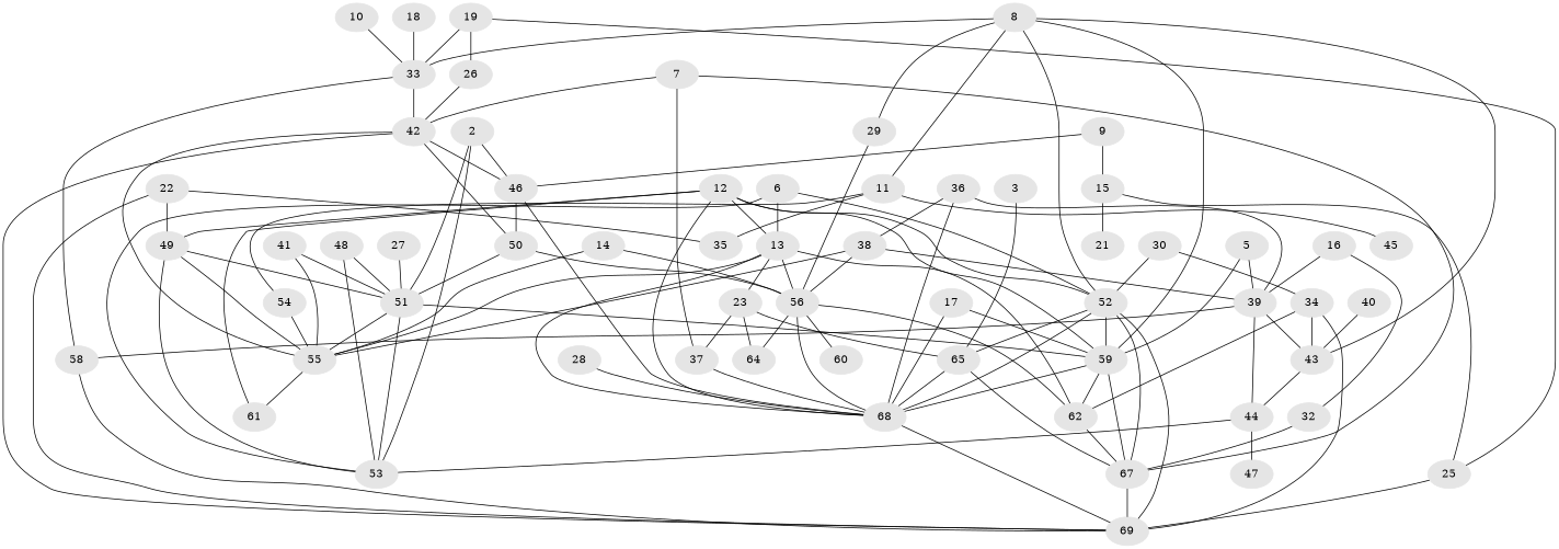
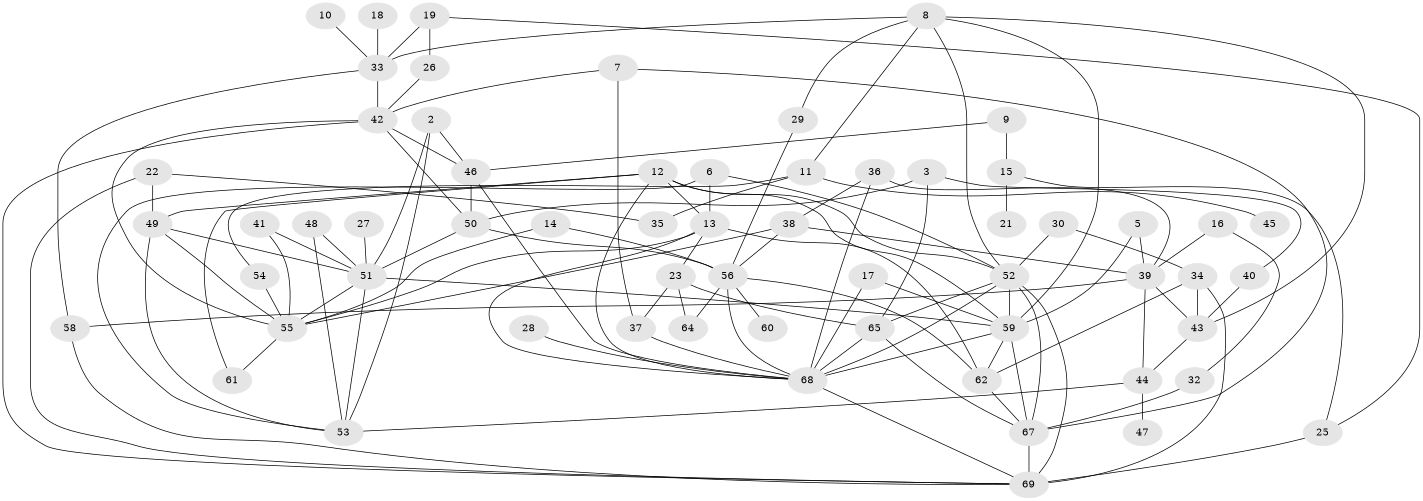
  graph {
    node [color=gray90 style=filled]
    edge [weight=1.0]
    2
    46
    51
    53
    50
    68
    59
    55
    3
    40
    65
    43
    56
    67
    11
    35
    45
    54
    5
    39
    58
    44
    62
    6
    13
    52
    23
    69
    7
    37
    42
    8
    29
    33
    9
    15
    21
    25
    10
    12
    49
    61
    64
    60
    14
    16
    32
    17
    18
    19
    26
    22
    27
    28
    30
    34
    36
    38
    47
    41
    48
    2 -- 46
    2 -- 51
    2 -- 53
    46 -- 50
    46 -- 68
    51 -- 53
    51 -- 59
    51 -- 55
    50 -- 51
    50 -- 56 [weight=2.0]
    68 -- 69
    59 -- 68 [weight=2.0]
    59 -- 67
    59 -- 62
    55 -- 61
+   3 -- 50
+   3 -- 40
    3 -- 65
    40 -- 43
    65 -- 68
    65 -- 67
    43 -- 44 [weight=3.0]
    56 -- 68 [weight=2.0]
    56 -- 62
    56 -- 64
    56 -- 60
    67 -- 69
    11 -- 35
    11 -- 45
    11 -- 54
    54 -- 55
    5 -- 59
    5 -- 39
    39 -- 43
    39 -- 58
    39 -- 44
    58 -- 69
    44 -- 53
    44 -- 47
    62 -- 67
    6 -- 53
    6 -- 13
    6 -- 52
    13 -- 68
    13 -- 55
-   13 -- 56
    13 -- 62
    13 -- 23
    52 -- 68 [weight=2.0]
    52 -- 59
    52 -- 65
    52 -- 67
    52 -- 69
    23 -- 65
    23 -- 37
    23 -- 64
    7 -- 67
    7 -- 37
    7 -- 42
    37 -- 68
    42 -- 46
    42 -- 50
    42 -- 55
    42 -- 69
    8 -- 59
    8 -- 43
    8 -- 11
    8 -- 52
    8 -- 29
    8 -- 33
    29 -- 56
    33 -- 58
    33 -- 42
    9 -- 46
    9 -- 15
    15 -- 21
    15 -- 25
    25 -- 69 [weight=2.0]
    10 -- 33
    12 -- 68
    12 -- 59
    12 -- 13
    12 -- 52
    12 -- 49
    12 -- 61
    49 -- 51
    49 -- 53
    49 -- 55
    14 -- 55
    14 -- 56
    16 -- 39
    16 -- 32
    32 -- 67
    17 -- 68
    17 -- 59
    18 -- 33
    19 -- 33
    19 -- 25
    19 -- 26
    26 -- 42
    22 -- 35
    22 -- 69
    22 -- 49
    27 -- 51
    28 -- 68
    30 -- 52
    30 -- 34
    34 -- 43
    34 -- 62
    34 -- 69
    36 -- 68
    36 -- 39 [weight=2.0]
    36 -- 38
    38 -- 55
    38 -- 56
    38 -- 39
    41 -- 51
    41 -- 55
    48 -- 51
    48 -- 53
  }
